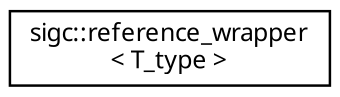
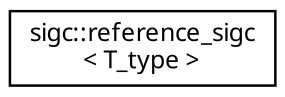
  digraph {
    rankdir=LR
-   n1 [color=black fillcolor=white fontname=Sans fontsize=10 height=0.2 label="sigc::reference_wrapper\l\< T_type \>" shape=record style=filled width=0.4]
+   n1 [color=black fillcolor=white fontname=Sans fontsize=10 height=0.2 label="sigc::reference_sigc\l\< T_type \>" shape=record style=filled width=0.4]
  }
